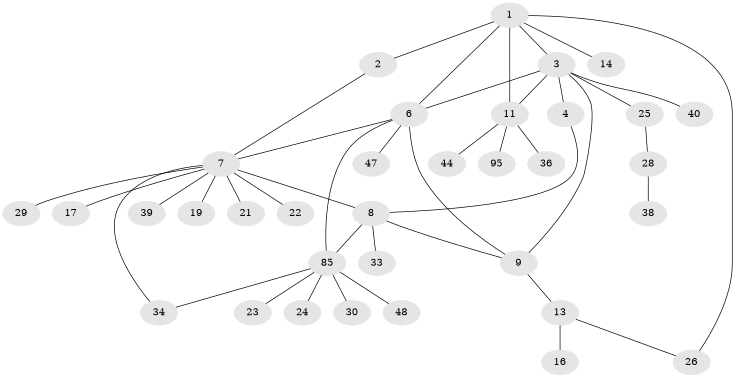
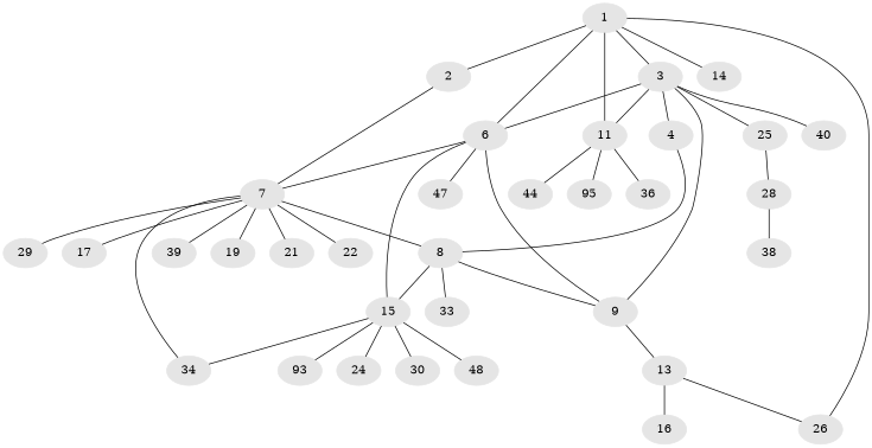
  graph {
    node [color=gray90 style=filled]
    1 [super="+5"]
    2
    3 [super="+31"]
    6 [super="+10"]
    11 [super="+27"]
    14
    26 [super="+41"]
    7 [super="+12"]
    4
    9
    25 [super="+37"]
    40
-   15 [super="+18" label=85]
+   15 [super="+18"]
    47
    n15 [label=95 super="+49"]
    36 [super="+42"]
    44
    8 [super="+46"]
    17
    19
    21
    22
    29
    34
    39
    13 [super="+20"]
    28 [super="+45"]
    33 [super="+43"]
-   23
+   23 [label=93]
    24
    30
    48
    16 [super="+32"]
    38
    1 -- 2
    1 -- 3
    1 -- 6 [weight=2]
    1 -- 11
    1 -- 14
    1 -- 26
    2 -- 7
    3 -- 6
    3 -- 11
    3 -- 4
    3 -- 9
    3 -- 25
    3 -- 40
    6 -- 7
    6 -- 9
    6 -- 15
    6 -- 47
    11 -- n15
    11 -- 36
    11 -- 44
    7 -- 8
    7 -- 17
    7 -- 19
    7 -- 21
    7 -- 22
    7 -- 29
    7 -- 34
    7 -- 39
    4 -- 8
    9 -- 13
    25 -- 28
    15 -- 34
    15 -- 23
    15 -- 24
    15 -- 30
    15 -- 48
    8 -- 9
    8 -- 15
    8 -- 33
    13 -- 26
    13 -- 16
    28 -- 38
  }
